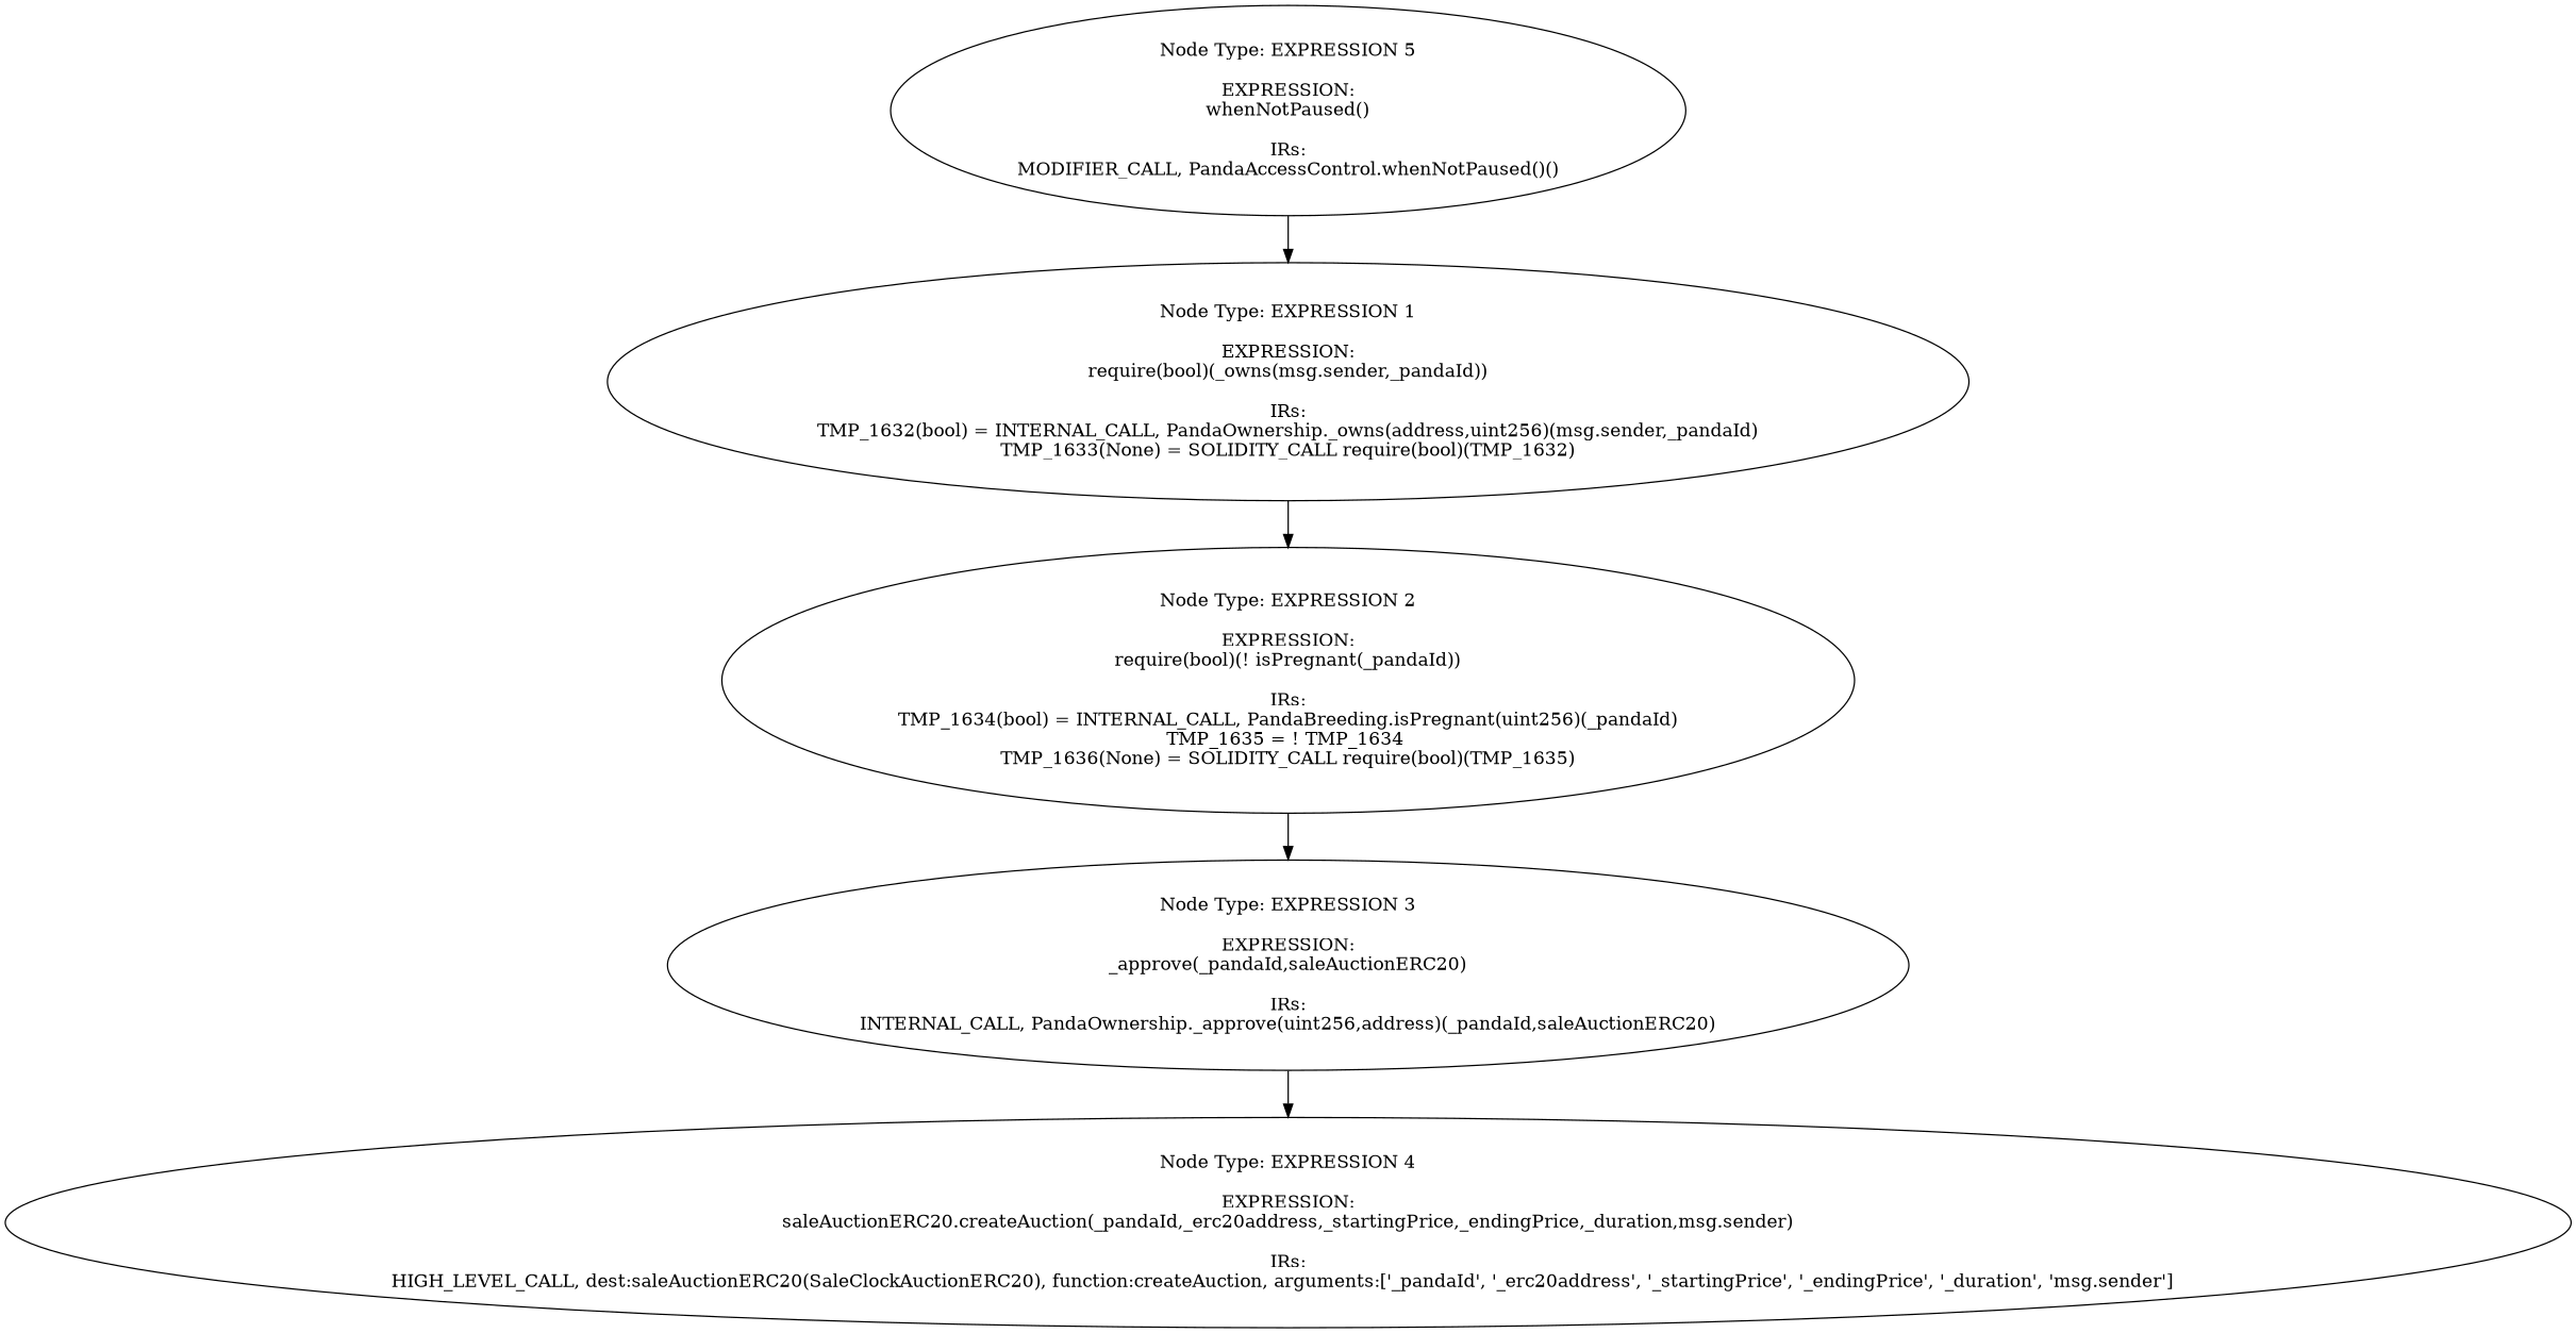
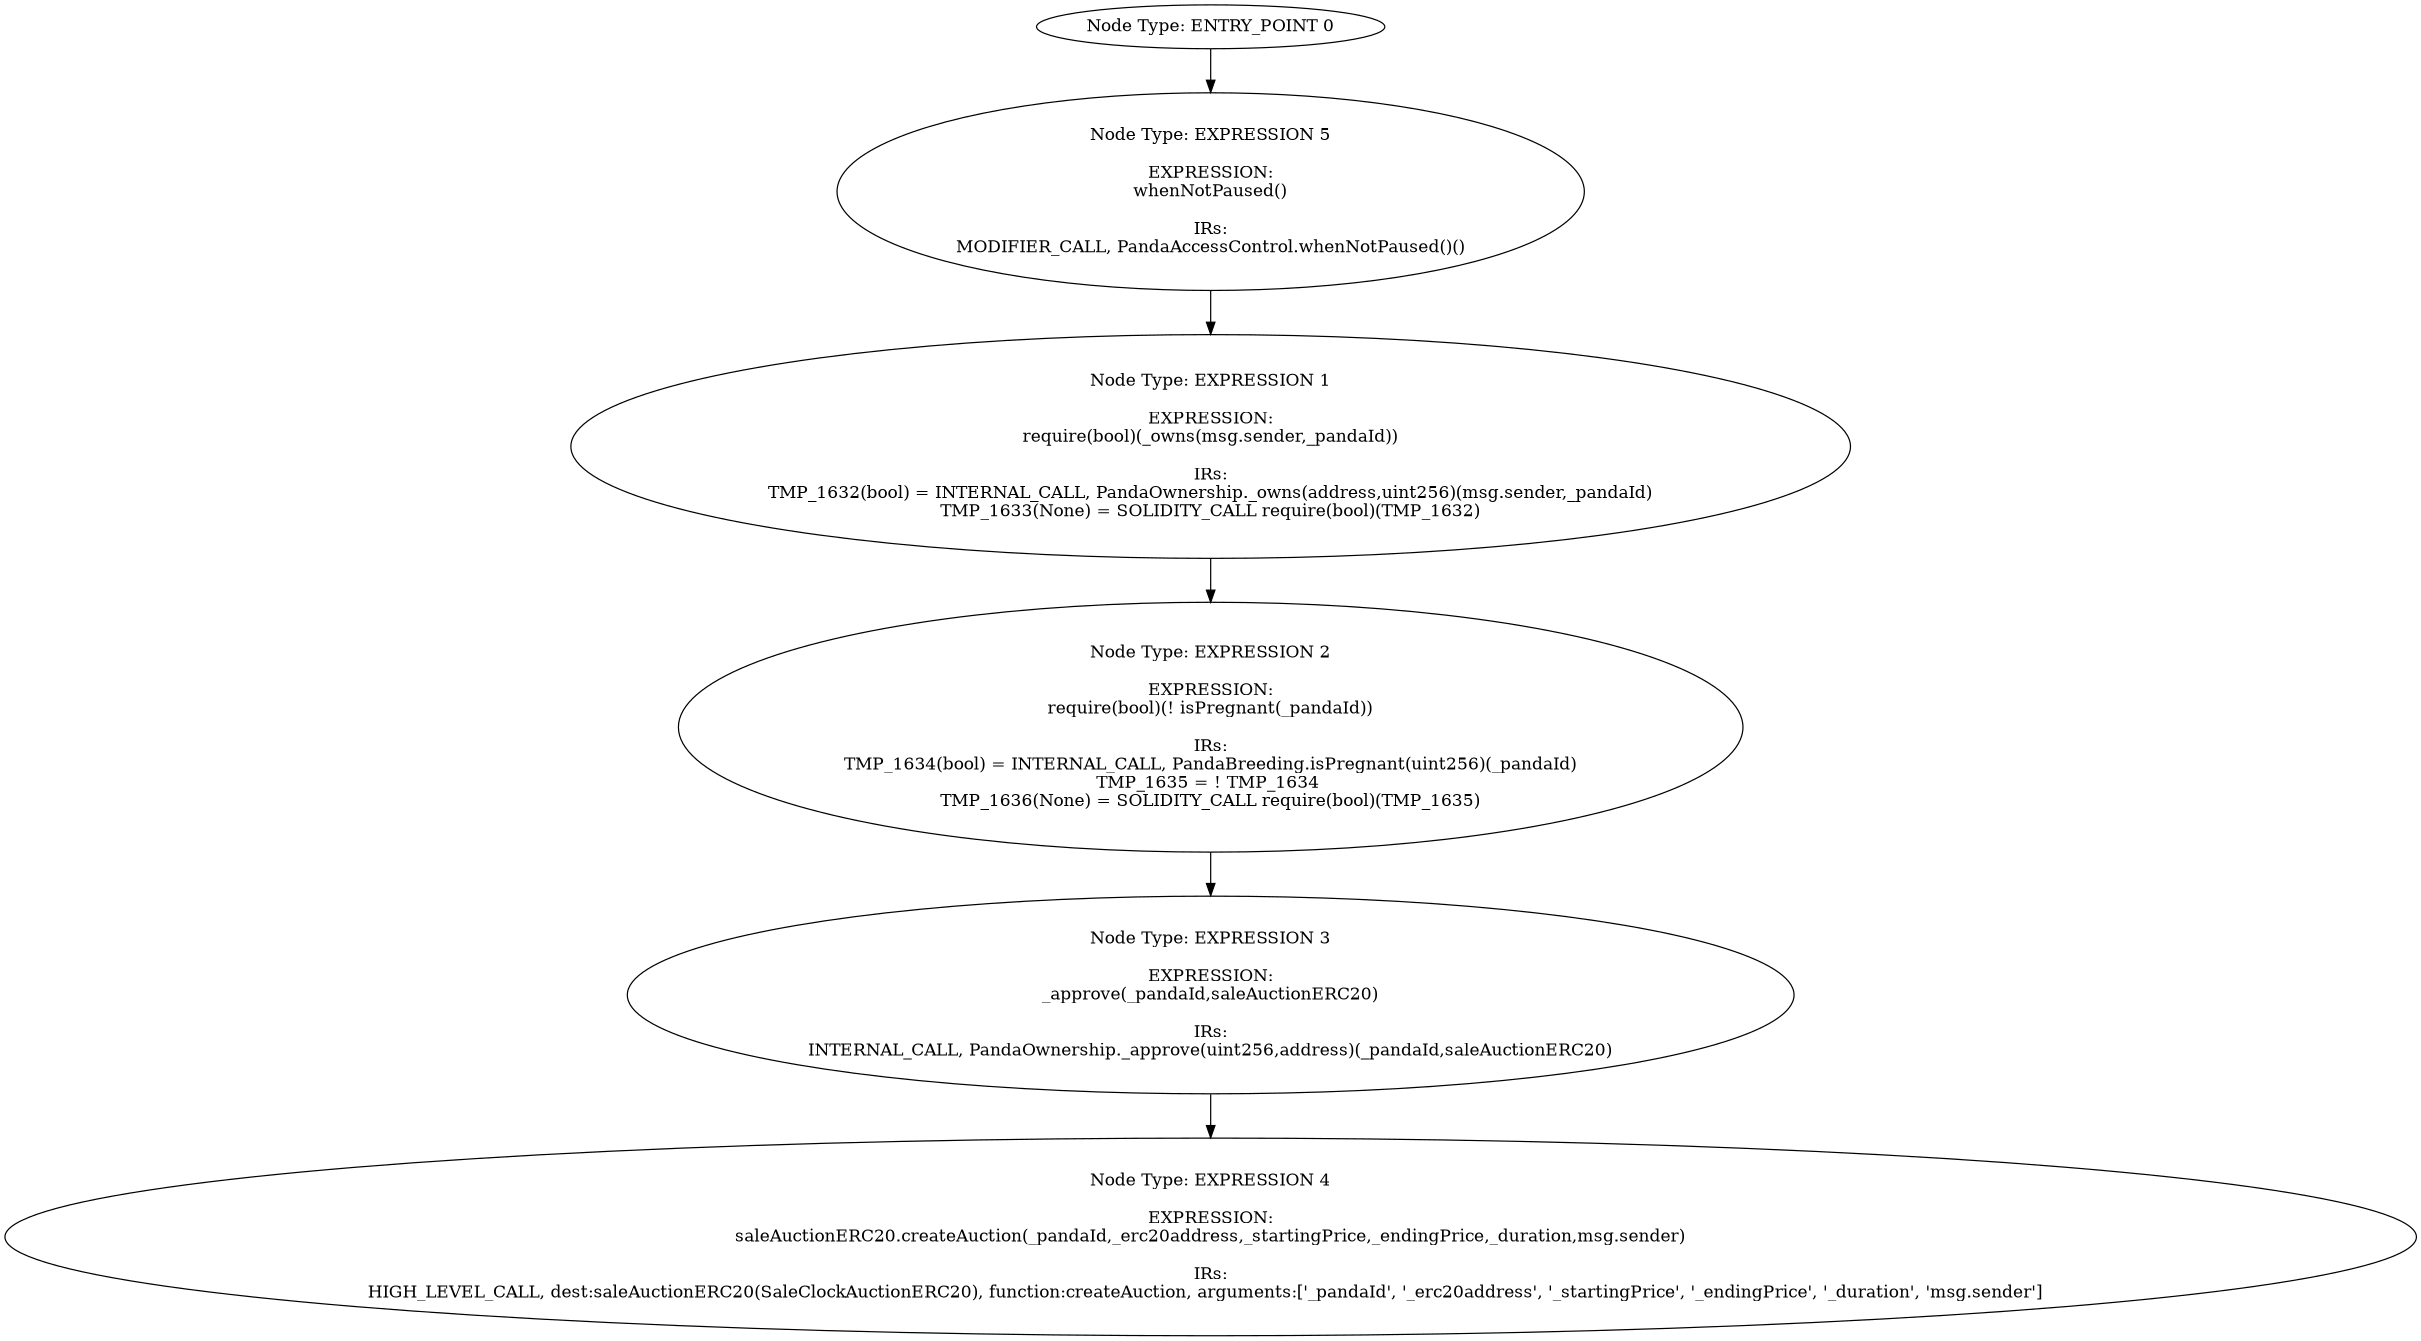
  digraph {
+   n1 [label="Node Type: ENTRY_POINT 0\n"]
    n2 [label="Node Type: EXPRESSION 5\n\nEXPRESSION:\nwhenNotPaused()\n\nIRs:\nMODIFIER_CALL, PandaAccessControl.whenNotPaused()()"]
    n3 [label="Node Type: EXPRESSION 1\n\nEXPRESSION:\nrequire(bool)(_owns(msg.sender,_pandaId))\n\nIRs:\nTMP_1632(bool) = INTERNAL_CALL, PandaOwnership._owns(address,uint256)(msg.sender,_pandaId)\nTMP_1633(None) = SOLIDITY_CALL require(bool)(TMP_1632)"]
    n4 [label="Node Type: EXPRESSION 2\n\nEXPRESSION:\nrequire(bool)(! isPregnant(_pandaId))\n\nIRs:\nTMP_1634(bool) = INTERNAL_CALL, PandaBreeding.isPregnant(uint256)(_pandaId)\nTMP_1635 = ! TMP_1634 \nTMP_1636(None) = SOLIDITY_CALL require(bool)(TMP_1635)"]
    n5 [label="Node Type: EXPRESSION 3\n\nEXPRESSION:\n_approve(_pandaId,saleAuctionERC20)\n\nIRs:\nINTERNAL_CALL, PandaOwnership._approve(uint256,address)(_pandaId,saleAuctionERC20)"]
    n6 [label="Node Type: EXPRESSION 4\n\nEXPRESSION:\nsaleAuctionERC20.createAuction(_pandaId,_erc20address,_startingPrice,_endingPrice,_duration,msg.sender)\n\nIRs:\nHIGH_LEVEL_CALL, dest:saleAuctionERC20(SaleClockAuctionERC20), function:createAuction, arguments:['_pandaId', '_erc20address', '_startingPrice', '_endingPrice', '_duration', 'msg.sender']  "]
+   n1 -> n2
    n2 -> n3
    n3 -> n4
    n4 -> n5
    n5 -> n6
  }
